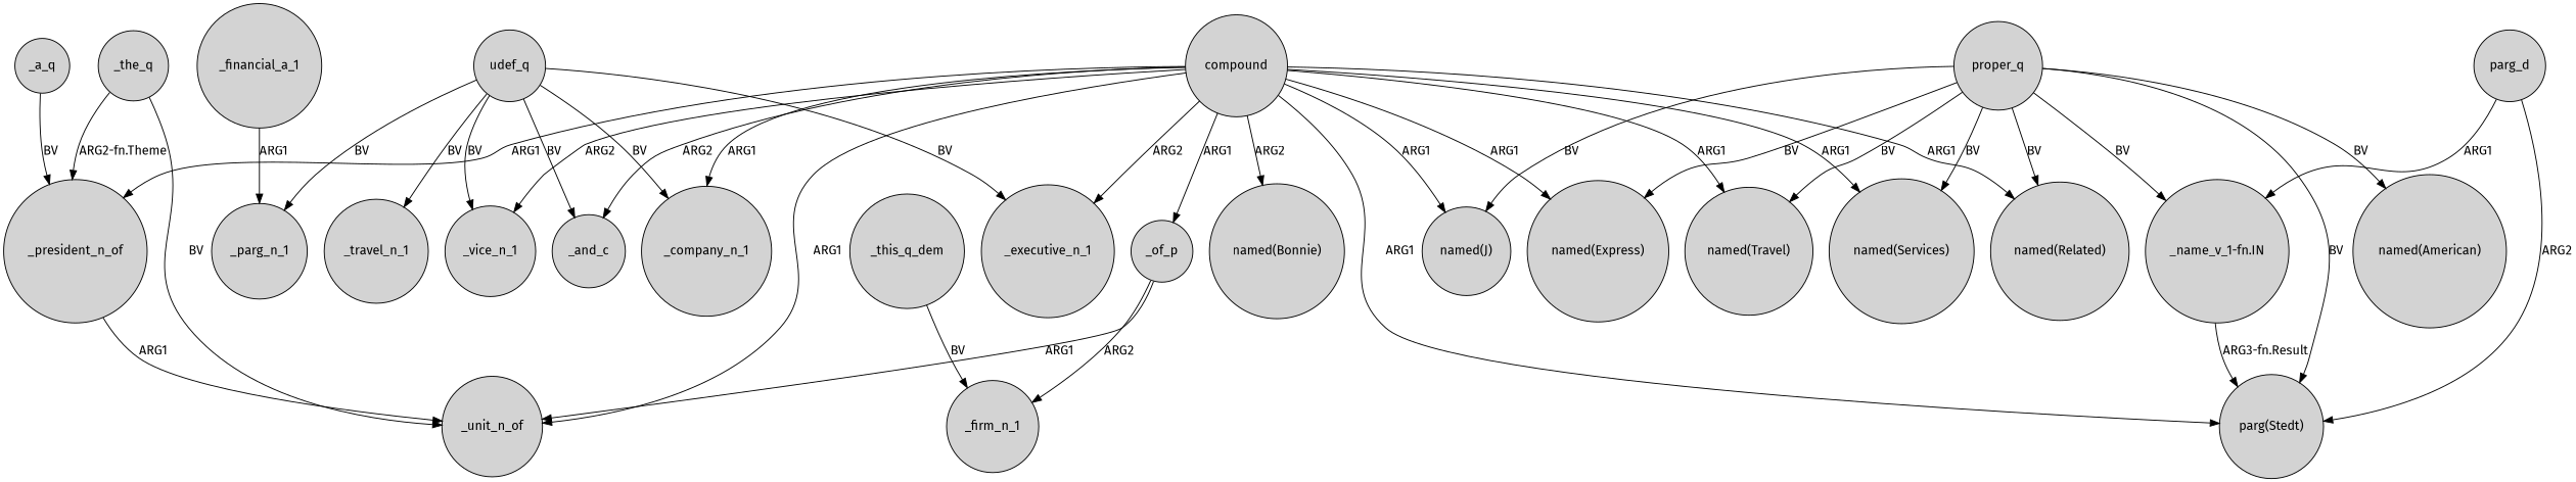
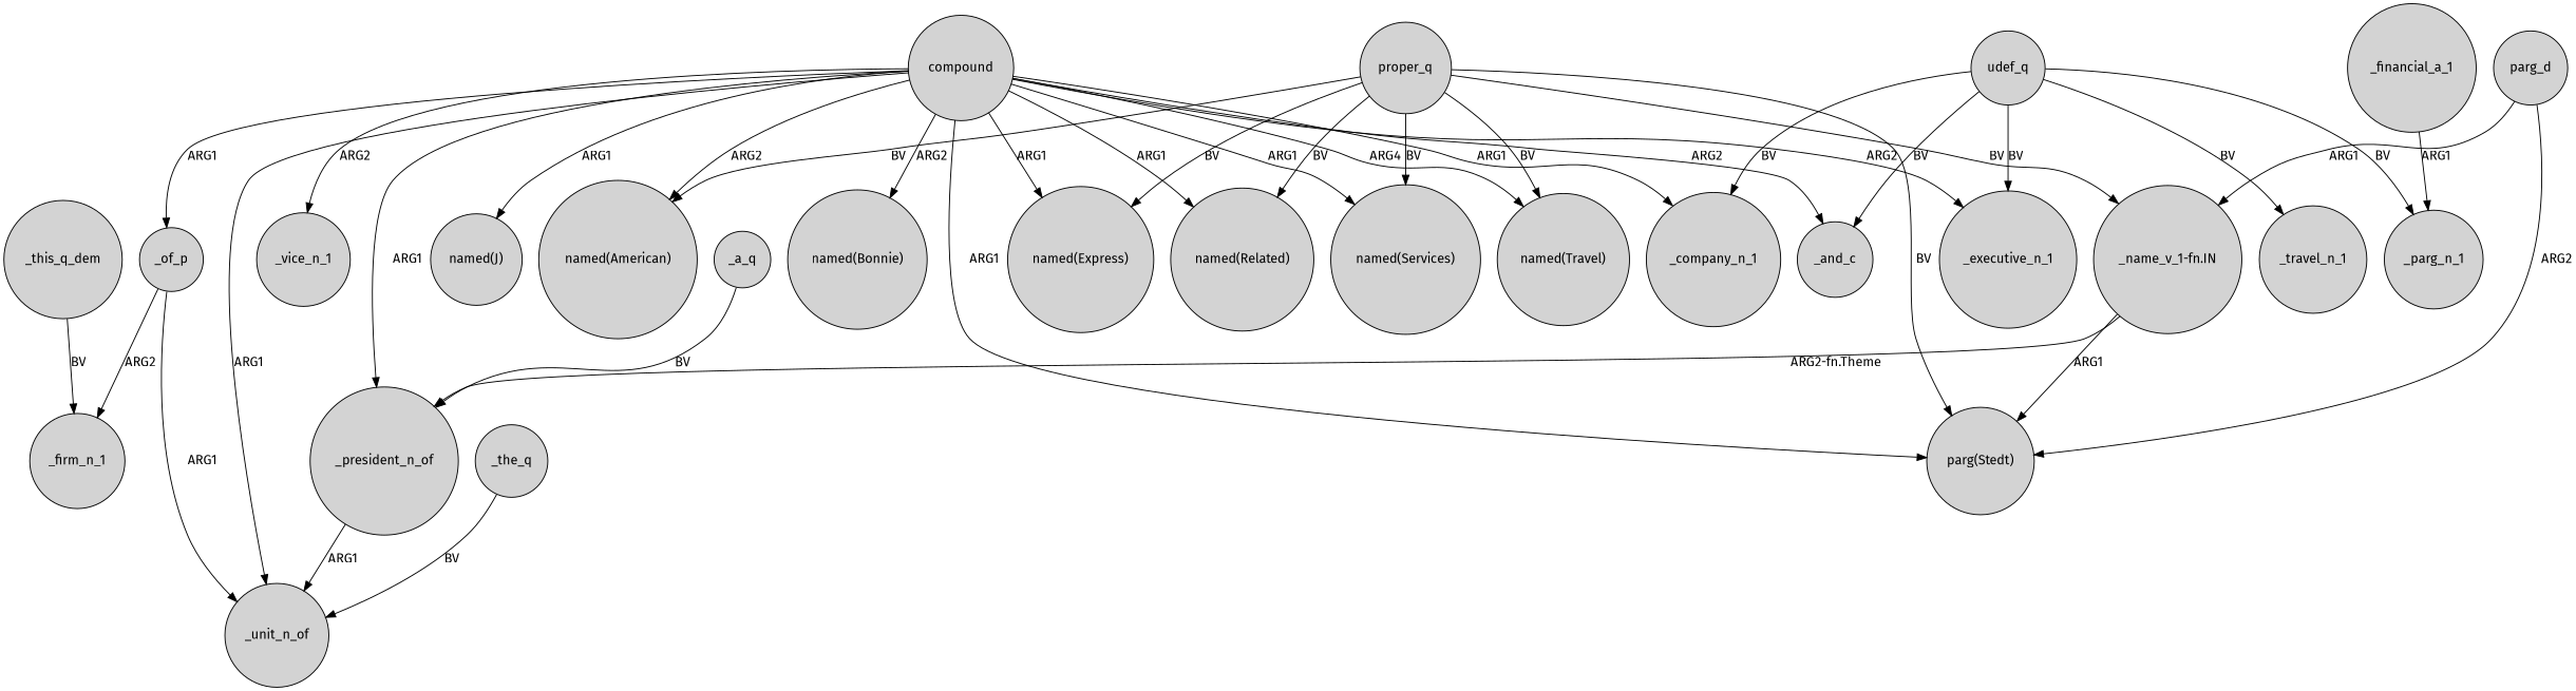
  digraph {
    fontname="Fira Sans"
    node [fontname="Fira Sans" shape=circle style=filled]
    edge [fontname="Fira Sans"]
    _of_p
    _firm_n_1
    _unit_n_of
    compound
    _vice_n_1
    _executive_n_1
    "named(Related)"
    _president_n_of
    "named(American)"
    "named(Express)"
    "named(Services)"
    "named(Travel)"
    "named(J)"
    _company_n_1
    n15 [label="parg(Stedt)"]
    "named(Bonnie)"
    _and_c
    udef_q
    _travel_n_1
    n20 [label=_parg_n_1]
    proper_q
    "_name_v_1-fn.IN"
    _financial_a_1
    parg_d
    _this_q_dem
    _a_q
    _the_q
    _of_p -> _firm_n_1 [label=ARG2]
    _of_p -> _unit_n_of [label=ARG1]
    compound -> _of_p [label=ARG1]
    compound -> _unit_n_of [label=ARG1]
    compound -> _vice_n_1 [label=ARG2]
    compound -> _executive_n_1 [label=ARG2]
    compound -> "named(Related)" [label=ARG1]
    compound -> _president_n_of [label=ARG1]
+   compound -> "named(American)" [label=ARG2]
    compound -> "named(Express)" [label=ARG1]
    compound -> "named(Services)" [label=ARG1]
-   compound -> "named(Travel)" [label=ARG1]
+   compound -> "named(Travel)" [label=ARG4]
    compound -> "named(J)" [label=ARG1]
    compound -> _company_n_1 [label=ARG1]
    compound -> n15 [label=ARG1]
    compound -> "named(Bonnie)" [label=ARG2]
    compound -> _and_c [label=ARG2]
    _president_n_of -> _unit_n_of [label=ARG1]
-   udef_q -> _vice_n_1 [label=BV]
    udef_q -> _executive_n_1 [label=BV]
    udef_q -> _company_n_1 [label=BV]
    udef_q -> _and_c [label=BV]
    udef_q -> _travel_n_1 [label=BV]
    udef_q -> n20 [label=BV]
    proper_q -> "named(Related)" [label=BV]
    proper_q -> "named(American)" [label=BV]
    proper_q -> "named(Express)" [label=BV]
    proper_q -> "named(Services)" [label=BV]
    proper_q -> "named(Travel)" [label=BV]
-   proper_q -> "named(J)" [label=BV]
    proper_q -> n15 [label=BV]
    proper_q -> "_name_v_1-fn.IN" [label=BV]
-   _the_q -> _president_n_of [label="ARG2-fn.Theme"]
-   "_name_v_1-fn.IN" -> n15 [label="ARG3-fn.Result"]
+   "_name_v_1-fn.IN" -> _president_n_of [label="ARG2-fn.Theme"]
+   "_name_v_1-fn.IN" -> n15 [label=ARG1]
    _financial_a_1 -> n20 [label=ARG1]
    parg_d -> n15 [label=ARG2]
    parg_d -> "_name_v_1-fn.IN" [label=ARG1]
    _this_q_dem -> _firm_n_1 [label=BV]
    _a_q -> _president_n_of [label=BV]
    _the_q -> _unit_n_of [label=BV]
  }
